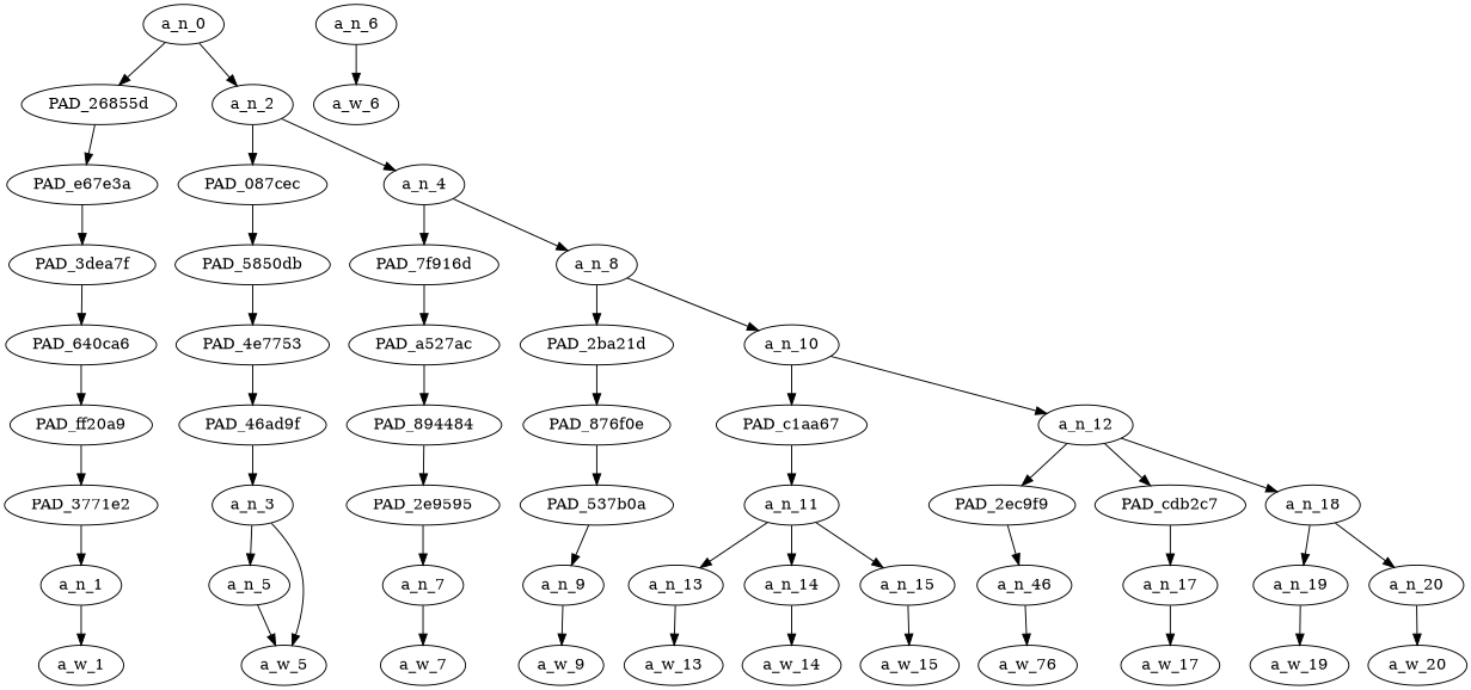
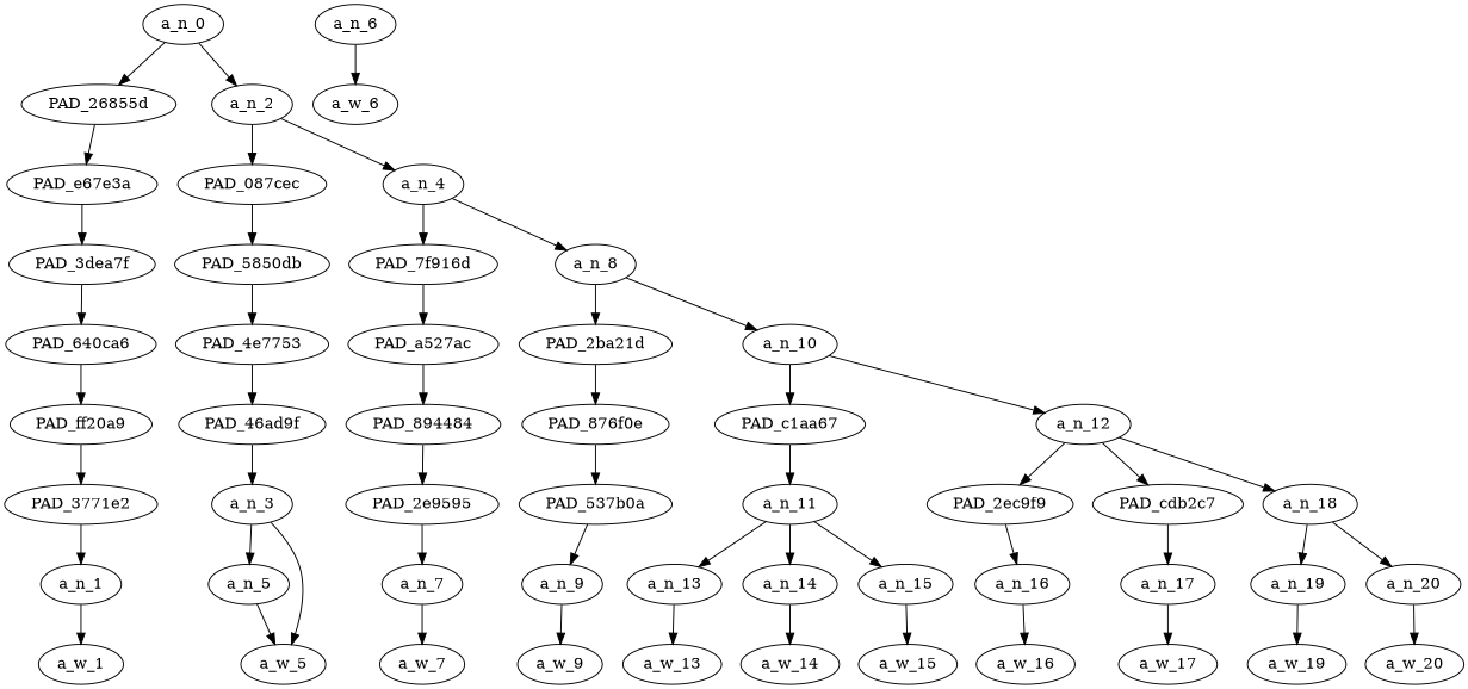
  strict digraph {
    node [div_dir=1 index=0 level=1 text_span="[0]" value=0.04150140]
    a_n_0 [level=8 text_span="[0, 1, 2, 3, 4, 5, 6, 7, 8, 9, 10, 11]" value=1.00000002]
    PAD_26855d [div_dir=-1 level=7]
    a_n_2 [index=1 level=7 text_span="[1, 2, 3, 4, 5, 6, 7, 8, 9, 10, 11]" value=0.95742243]
    PAD_e67e3a [div_dir=-1 level=6]
    PAD_087cec [index=1 level=6 text_span="[1, 2]" value=0.32312114]
    a_n_4 [index=2 level=6 text_span="[3, 4, 5, 6, 7, 8, 9, 10, 11]" value=0.63319204]
    PAD_3dea7f [div_dir=-1 level=5]
    PAD_5850db [index=1 level=5 text_span="[1, 2]" value=0.32312114]
    PAD_7f916d [index=2 level=5 text_span="[3]" value=0.05936049]
    a_n_8 [index=3 level=5 text_span="[4, 5, 6, 7, 8, 9, 10, 11]" value=0.57300257]
    PAD_640ca6 [div_dir=-1 level=4]
    PAD_ff20a9 [div_dir=-1 level=3]
    PAD_3771e2 [div_dir=-1 level=2]
    a_n_1 [div_dir=-1]
    a_w_1 [div_dir=0 level=0 value=because]
    PAD_4e7753 [index=1 level=4 text_span="[1, 2]" value=0.32312114]
    PAD_a527ac [index=2 level=4 text_span="[3]" value=0.05936049]
    PAD_2ba21d [index=3 level=4 text_span="[4]" value=0.03523175]
    a_n_10 [index=4 level=4 text_span="[5, 6, 7, 8, 9, 10, 11]" value=0.53702979]
    PAD_46ad9f [index=1 level=3 text_span="[1, 2]" value=0.32312114]
    a_n_3 [index=1 level=2 text_span="[1, 2]" value=0.32312114]
    a_n_5 [index=1 text_span="[1]" value=0.11705294]
    a_w_5 [div_dir=0 index=1 level=0 text_span="[1]" value=fuck]
    a_n_6 [index=2 text_span="[2]" value=0.20521025]
    a_w_6 [div_dir=0 index=2 level=0 text_span="[2]" value=sargon]
    PAD_894484 [index=2 level=3 text_span="[3]" value=0.05936049]
    PAD_876f0e [index=3 level=3 text_span="[4]" value=0.03523175]
    PAD_c1aa67 [index=4 level=3 text_span="[5, 6, 7]" value=0.30252829]
    a_n_12 [index=5 level=3 text_span="[8, 9, 10, 11]" value=0.23376154]
    PAD_2e9595 [index=2 level=2 text_span="[3]" value=0.05936049]
    a_n_7 [index=3 text_span="[3]" value=0.05936049]
    a_w_7 [div_dir=0 index=3 level=0 text_span="[3]" value=remember]
    PAD_537b0a [index=3 level=2 text_span="[4]" value=0.03523175]
    a_n_11 [index=4 level=2 text_span="[5, 6, 7]" value=0.30252829]
    PAD_2ec9f9 [index=5 level=2 text_span="[8]" value=0.04517983]
    PAD_cdb2c7 [index=6 level=2 text_span="[9]" value=0.02722444]
    a_n_18 [index=7 level=2 text_span="[10, 11]" value=0.16110953]
    a_n_9 [index=4 text_span="[4]" value=0.03523175]
    a_w_9 [div_dir=0 index=4 level=0 text_span="[4]" value=what]
    a_n_13 [index=5 text_span="[5]" value=0.03747381]
    a_n_14 [index=6 text_span="[6]" value=0.04887946]
    a_n_15 [index=7 text_span="[7]" value=0.21530091]
-   a_n_16 [index=8 text_span="[8]" value=0.04517983 label=a_n_46]
+   a_n_16 [index=8 text_span="[8]" value=0.04517983]
    a_n_17 [index=9 text_span="[9]" value=0.02722444]
    a_n_19 [div_dir=-1 index=10 text_span="[10]" value=0.02404701]
    a_n_20 [index=11 text_span="[11]" value=0.13689638]
    a_w_13 [div_dir=0 index=5 level=0 text_span="[5]" value=these]
    a_w_14 [div_dir=0 index=6 level=0 text_span="[6]" value=little]
    a_w_15 [div_dir=0 index=7 level=0 text_span="[7]" value=niglets]
-   a_w_16 [div_dir=0 index=8 level=0 text_span="[8]" value=grow label=a_w_76]
+   a_w_16 [div_dir=0 index=8 level=0 text_span="[8]" value=grow]
    a_w_17 [div_dir=0 index=9 level=0 text_span="[9]" value=in]
    a_w_19 [div_dir=0 index=10 level=0 text_span="[10]" value=to]
    a_w_20 [div_dir=0 index=11 level=0 text_span="[11]" value=hahahahaha]
    a_n_0 -> PAD_26855d
    a_n_0 -> a_n_2
    PAD_26855d -> PAD_e67e3a
    a_n_2 -> PAD_087cec
    a_n_2 -> a_n_4
    PAD_e67e3a -> PAD_3dea7f
    PAD_087cec -> PAD_5850db
    a_n_4 -> PAD_7f916d
    a_n_4 -> a_n_8
    PAD_3dea7f -> PAD_640ca6
    PAD_5850db -> PAD_4e7753
    PAD_7f916d -> PAD_a527ac
    a_n_8 -> PAD_2ba21d
    a_n_8 -> a_n_10
    PAD_640ca6 -> PAD_ff20a9
    PAD_ff20a9 -> PAD_3771e2
    PAD_3771e2 -> a_n_1
    a_n_1 -> a_w_1
    PAD_4e7753 -> PAD_46ad9f
    PAD_a527ac -> PAD_894484
    PAD_2ba21d -> PAD_876f0e
    a_n_10 -> PAD_c1aa67
    a_n_10 -> a_n_12
    PAD_46ad9f -> a_n_3
    a_n_3 -> a_n_5
    a_n_3 -> a_w_5
    a_n_5 -> a_w_5
    a_n_6 -> a_w_6
    PAD_894484 -> PAD_2e9595
    PAD_876f0e -> PAD_537b0a
    PAD_c1aa67 -> a_n_11
    a_n_12 -> PAD_2ec9f9
    a_n_12 -> PAD_cdb2c7
    a_n_12 -> a_n_18
    PAD_2e9595 -> a_n_7
    a_n_7 -> a_w_7
    PAD_537b0a -> a_n_9
    a_n_11 -> a_n_13
    a_n_11 -> a_n_14
    a_n_11 -> a_n_15
    PAD_2ec9f9 -> a_n_16
    PAD_cdb2c7 -> a_n_17
    a_n_18 -> a_n_19
    a_n_18 -> a_n_20
    a_n_9 -> a_w_9
    a_n_13 -> a_w_13
    a_n_14 -> a_w_14
    a_n_15 -> a_w_15
    a_n_16 -> a_w_16
    a_n_17 -> a_w_17
    a_n_19 -> a_w_19
    a_n_20 -> a_w_20
  }
